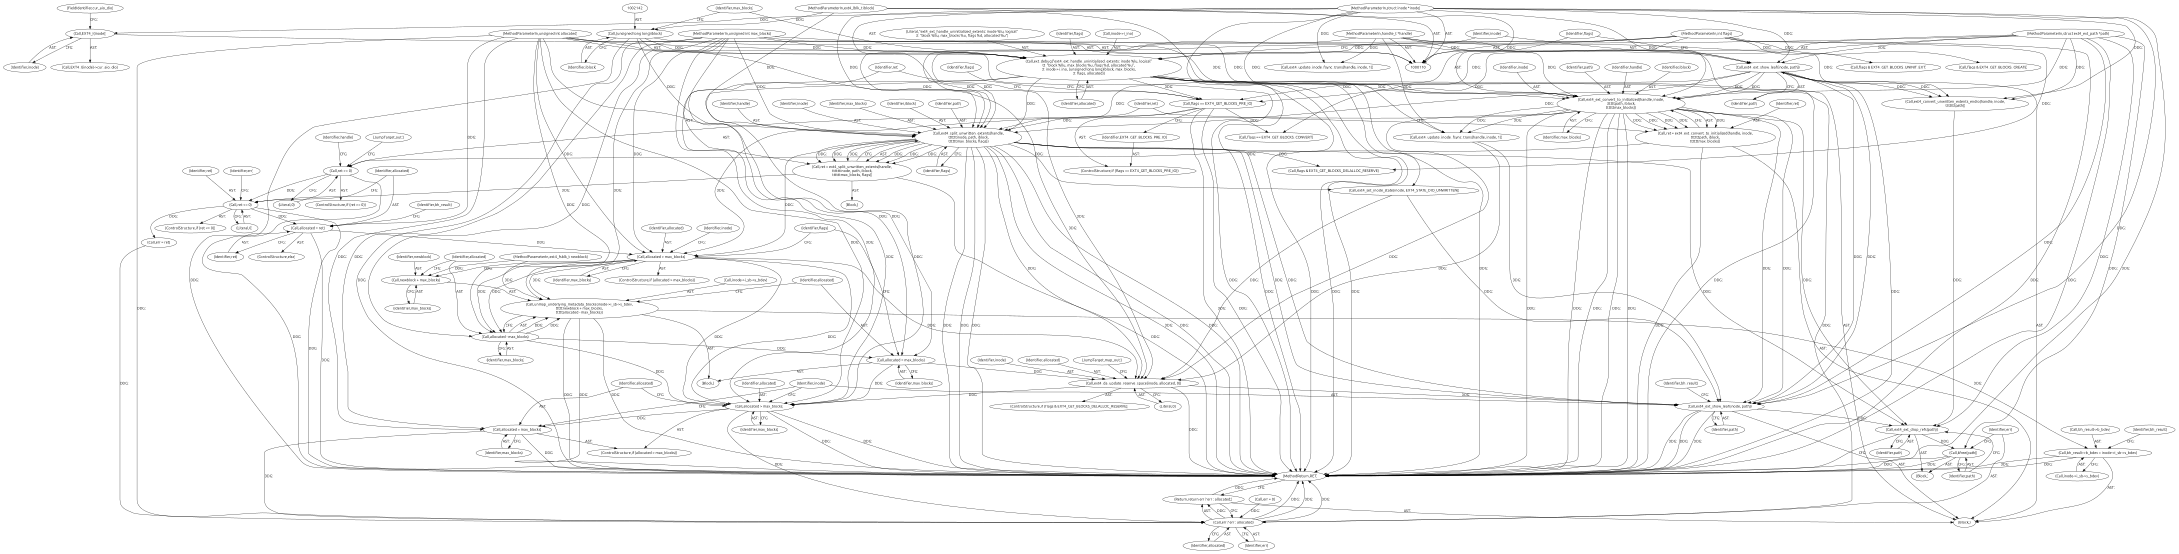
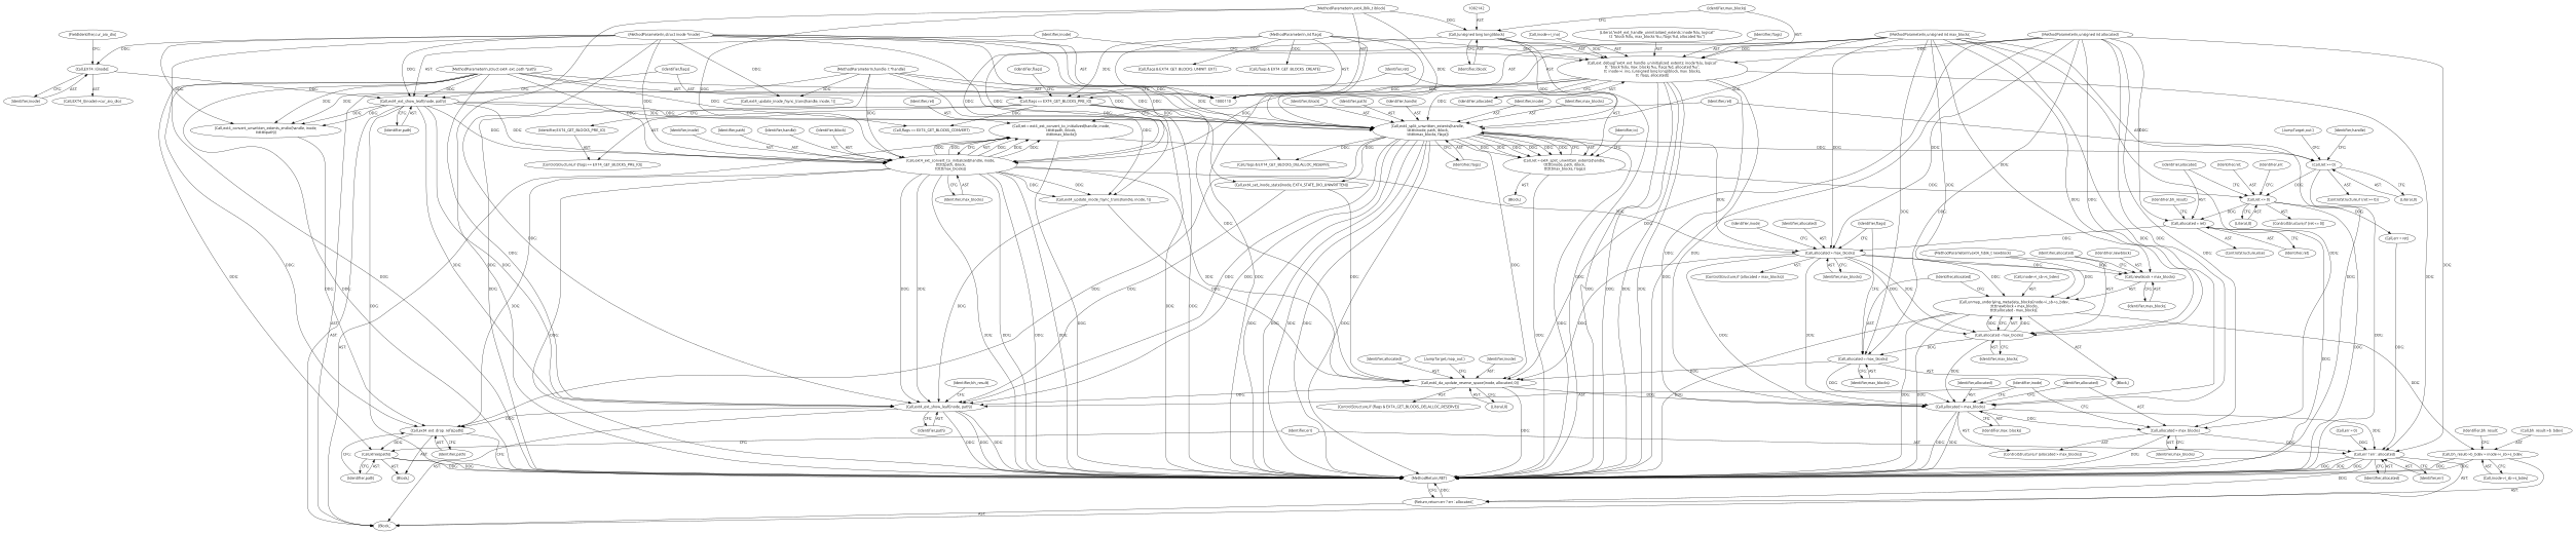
  digraph {
    fontname=Ubuntu
    node [fontname=Ubuntu]
    edge [fontname=Ubuntu]
    n1 [label="(Call,allocated = ret)"]
    n2 [label="(Call,allocated > max_blocks)"]
    n3 [label="(MethodReturn,RET)"]
    n4 [label="(Identifier,ret)"]
    n5 [label="(ControlStructure,else)"]
    n6 [label="(Call,ext4_da_update_reserve_space(inode, allocated, 0))"]
    n7 [label="(Call,allocated > max_blocks)"]
    n8 [label="(Call,unmap_underlying_metadata_blocks(inode->i_sb->s_bdev,\n\t\t\t\t\tnewblock + max_blocks,\n\t\t\t\t\tallocated - max_blocks))"]
    n9 [label="(Call,newblock + max_blocks)"]
    n10 [label="(Call,allocated - max_blocks)"]
    n11 [label="(Identifier,max_blocks)"]
    n12 [label="(ControlStructure,if (allocated > max_blocks))"]
    n13 [label="(Return,return err ? err : allocated;)"]
    n14 [label="(Call,ret <= 0)"]
    n15 [label="(Literal,0)"]
    n16 [label="(Call,err = ret)"]
    n17 [label="(ControlStructure,if (ret <= 0))"]
    n18 [label="(Call,err ? err : allocated)"]
    n19 [label="(Call,ret >= 0)"]
    n20 [label="(ControlStructure,if (ret >= 0))"]
    n21 [label="(Literal,0)"]
    n22 [label="(Call,ret = ext4_ext_convert_to_initialized(handle, inode,\n\t\t\t\t\t\tpath, iblock,\n\t\t\t\t\t\tmax_blocks))"]
    n23 [label="(Call,ext4_ext_convert_to_initialized(handle, inode,\n\t\t\t\t\t\tpath, iblock,\n\t\t\t\t\t\tmax_blocks))"]
    n24 [label="(Block,)"]
    n25 [label="(Call,ext4_ext_show_leaf(inode, path))"]
    n26 [label="(Call,ext4_ext_drop_refs(path))"]
    n27 [label="(Identifier,max_blocks)"]
    n28 [label="(Call,ext4_update_inode_fsync_trans(handle, inode, 1))"]
    n29 [label="(ControlStructure,if (flags & EXT4_GET_BLOCKS_DELALLOC_RESERVE))"]
    n30 [label="(Literal,0)"]
    n31 [label="(Identifier,path)"]
    n32 [label="(Call,kfree(path))"]
    n33 [label="(Block,)"]
    n34 [label="(Identifier,path)"]
    n35 [label="(MethodParameterIn,handle_t *handle)"]
    n36 [label="(Call,ext4_split_unwritten_extents(handle,\n \t\t\t\t\t\tinode, path, iblock,\n \t\t\t\t\t\tmax_blocks, flags))"]
    n37 [label="(Call,ext4_convert_unwritten_extents_endio(handle, inode,\n \t\t\t\t\t\t\tpath))"]
    n38 [label="(Call,ext4_update_inode_fsync_trans(handle, inode, 1))"]
    1000110
    n40 [label="(Call,ext4_set_inode_state(inode, EXT4_STATE_DIO_UNWRITTEN))"]
    n41 [label="(Call,flags & EXT4_GET_BLOCKS_DELALLOC_RESERVE)"]
    n42 [label="(Call,ret = ext4_split_unwritten_extents(handle,\n \t\t\t\t\t\tinode, path, iblock,\n \t\t\t\t\t\tmax_blocks, flags))"]
    n43 [label="(Identifier,flags)"]
    n44 [label="(Call,ext4_ext_show_leaf(inode, path))"]
    n45 [label="(Identifier,path)"]
    n46 [label="(Call,EXT4_I(inode))"]
    n47 [label="(Call,EXT4_I(inode)->cur_aio_dio)"]
    n48 [label="(Identifier,inode)"]
    n49 [label="(MethodParameterIn,struct inode *inode)"]
    n50 [label="(MethodParameterIn,struct ext4_ext_path *path)"]
    n51 [label="(Call,flags == EXT4_GET_BLOCKS_CONVERT)"]
    n52 [label="(Identifier,path)"]
    n53 [label="(Call,(unsigned long long)iblock)"]
    n54 [label="(Call,ext_debug(\"ext4_ext_handle_uninitialized_extents: inode %lu, logical\"\n\t\t  \"block %llu, max_blocks %u, flags %d, allocated %u\",\n\t\t  inode->i_ino, (unsigned long long)iblock, max_blocks,\n\t\t  flags, allocated))"]
    n55 [label="(Identifier,iblock)"]
    n56 [label="(Call,flags == EXT4_GET_BLOCKS_PRE_IO)"]
    n57 [label="(Identifier,allocated)"]
    n58 [label="(MethodParameterIn,ext4_lblk_t iblock)"]
    n59 [label="(ControlStructure,if (flags == EXT4_GET_BLOCKS_PRE_IO))"]
    n60 [label="(Identifier,EXT4_GET_BLOCKS_PRE_IO)"]
    n61 [label="(Call,allocated = max_blocks)"]
    n62 [label="(ControlStructure,if (allocated > max_blocks))"]
    n63 [label="(Identifier,max_blocks)"]
    n64 [label="(Identifier,allocated)"]
    n65 [label="(Identifier,err)"]
    n66 [label="(MethodParameterIn,unsigned int max_blocks)"]
    n67 [label="(Call,allocated = max_blocks)"]
    n68 [label="(Call,bh_result->b_bdev = inode->i_sb->s_bdev)"]
    n69 [label="(Block,)"]
    n70 [label="(Identifier,max_blocks)"]
    n71 [label="(Identifier,max_blocks)"]
    n72 [label="(Identifier,max_blocks)"]
    n73 [label="(Identifier,max_blocks)"]
    n74 [label="(MethodParameterIn,int flags)"]
    n75 [label="(Call,flags & EXT4_GET_BLOCKS_UNINIT_EXT)"]
    n76 [label="(Call,flags & EXT4_GET_BLOCKS_CREATE)"]
    n77 [label="(MethodParameterIn,unsigned int allocated)"]
    n78 [label="(Block,)"]
    n79 [label="(Call,inode->i_sb->s_bdev)"]
    n80 [label="(Identifier,inode)"]
    n81 [label="(MethodParameterIn,ext4_fsblk_t newblock)"]
    n82 [label="(Identifier,path)"]
    n83 [label="(Identifier,path)"]
    n84 [label="(Identifier,handle)"]
    n85 [label="(Identifier,err)"]
    n86 [label="(Identifier,bh_result)"]
    n87 [label="(Call,err = 0)"]
    n88 [label="(Call,inode->i_ino)"]
    n89 [label="(Identifier,inode)"]
    n90 [label="(Identifier,allocated)"]
    n91 [label="(Identifier,ret)"]
    n92 [label="(Identifier,inode)"]
    n93 [label="(Identifier,allocated)"]
    n94 [label="(Identifier,bh_result)"]
    n95 [label="(Identifier,handle)"]
    n96 [label="(Identifier,iblock)"]
    n97 [label="(Identifier,newblock)"]
    n98 [label="(Identifier,handle)"]
    n99 [label="(JumpTarget,map_out:)"]
+   n100 [label="(Identifier,io)"]
    n101 [label="(Call,bh_result->b_bdev)"]
    n102 [label="(Identifier,inode)"]
    n103 [label="(Identifier,max_blocks)"]
    n104 [label="(Identifier,ret)"]
    n105 [label="(Identifier,max_blocks)"]
    n106 [label="(Identifier,inode)"]
    n107 [label="(Identifier,bh_result)"]
    n108 [label="(JumpTarget,out:)"]
    n109 [label="(Identifier,flags)"]
    n110 [label="(Identifier,allocated)"]
    n111 [label="(Literal,\"ext4_ext_handle_uninitialized_extents: inode %lu, logical\"\n\t\t  \"block %llu, max_blocks %u, flags %d, allocated %u\")"]
    n112 [label="(Identifier,ret)"]
    n113 [label="(Identifier,flags)"]
    n114 [label="(Identifier,iblock)"]
    n115 [label="(Identifier,flags)"]
    n116 [label="(Identifier,allocated)"]
    n117 [label="(Identifier,inode)"]
    n118 [label="(Identifier,allocated)"]
    n119 [label="(Identifier,ret)"]
    n120 [label="(FieldIdentifier,cur_aio_dio)"]
    n121 [label="(Identifier,flags)"]
    n122 [label="(Identifier,allocated)"]
    n123 [label="(Identifier,err)"]
    n124 [label="(Call,inode->i_sb->s_bdev)"]
    n125 [label="(Identifier,allocated)"]
    n126 [label=1002142]
    n1 -> n2 [label="DDG: "]
    n1 -> n3 [label="DDG: "]
    n1 -> n4 [label="CFG: "]
    n1 -> n5 [label="AST: "]
    n2 -> n6 [label="DDG: "]
    n2 -> n7 [label="DDG: "]
    n2 -> n7 [label="DDG: "]
    n2 -> n8 [label="DDG: "]
    n2 -> n9 [label="DDG: "]
    n2 -> n10 [label="DDG: "]
    n2 -> n10 [label="DDG: "]
    n2 -> n11 [label="CFG: "]
    n2 -> n12 [label="AST: "]
    n3 -> n13 [label="CFG: "]
    n4 -> n1 [label="AST: "]
    n6 -> n3 [label="DDG: "]
    n6 -> n7 [label="DDG: "]
    n6 -> n25 [label="DDG: "]
    n6 -> n29 [label="AST: "]
    n6 -> n30 [label="CFG: "]
    n7 -> n3 [label="DDG: "]
    n7 -> n3 [label="DDG: "]
    n7 -> n18 [label="DDG: "]
    n7 -> n61 [label="DDG: "]
    n7 -> n62 [label="AST: "]
    n7 -> n63 [label="CFG: "]
    n8 -> n3 [label="DDG: "]
    n8 -> n3 [label="DDG: "]
    n8 -> n3 [label="DDG: "]
    n8 -> n10 [label="CFG: "]
    n8 -> n68 [label="DDG: "]
    n8 -> n69 [label="AST: "]
    n9 -> n8 [label="AST: "]
    n9 -> n70 [label="CFG: "]
    n10 -> n7 [label="DDG: "]
    n10 -> n8 [label="AST: "]
    n10 -> n8 [label="DDG: "]
    n10 -> n8 [label="DDG: "]
    n10 -> n67 [label="DDG: "]
    n10 -> n71 [label="CFG: "]
    n11 -> n2 [label="AST: "]
    n13 -> n3 [label="DDG: "]
-   n13 -> n18 [label="CFG: "]
    n13 -> n24 [label="AST: "]
    n14 -> n1 [label="DDG: "]
    n14 -> n3 [label="DDG: "]
    n14 -> n15 [label="CFG: "]
    n14 -> n16 [label="DDG: "]
    n14 -> n17 [label="AST: "]
    n15 -> n14 [label="AST: "]
    n16 -> n18 [label="DDG: "]
    n18 -> n3 [label="DDG: "]
    n18 -> n3 [label="DDG: "]
    n18 -> n3 [label="DDG: "]
    n18 -> n13 [label="AST: "]
    n18 -> n13 [label="DDG: "]
    n18 -> n64 [label="CFG: "]
    n18 -> n65 [label="CFG: "]
    n19 -> n3 [label="DDG: "]
    n19 -> n14 [label="DDG: "]
    n19 -> n20 [label="AST: "]
    n19 -> n21 [label="CFG: "]
    n21 -> n19 [label="AST: "]
    n22 -> n3 [label="DDG: "]
    n22 -> n19 [label="DDG: "]
    n22 -> n23 [label="CFG: "]
    n22 -> n24 [label="AST: "]
    n23 -> n2 [label="DDG: "]
    n23 -> n3 [label="DDG: "]
    n23 -> n3 [label="DDG: "]
    n23 -> n3 [label="DDG: "]
    n23 -> n3 [label="DDG: "]
    n23 -> n3 [label="DDG: "]
    n23 -> n6 [label="DDG: "]
    n23 -> n22 [label="AST: "]
    n23 -> n22 [label="DDG: "]
    n23 -> n22 [label="DDG: "]
    n23 -> n22 [label="DDG: "]
    n23 -> n22 [label="DDG: "]
    n23 -> n22 [label="DDG: "]
    n23 -> n25 [label="DDG: "]
    n23 -> n25 [label="DDG: "]
    n23 -> n26 [label="DDG: "]
    n23 -> n27 [label="CFG: "]
    n23 -> n28 [label="DDG: "]
    n23 -> n28 [label="DDG: "]
    n25 -> n3 [label="DDG: "]
    n25 -> n3 [label="DDG: "]
    n25 -> n3 [label="DDG: "]
    n25 -> n24 [label="AST: "]
    n25 -> n26 [label="DDG: "]
    n25 -> n31 [label="CFG: "]
    n26 -> n3 [label="CFG: "]
    n26 -> n32 [label="DDG: "]
    n26 -> n33 [label="AST: "]
    n26 -> n34 [label="CFG: "]
    n27 -> n23 [label="AST: "]
    n28 -> n6 [label="DDG: "]
    n28 -> n25 [label="DDG: "]
    n30 -> n6 [label="AST: "]
    n31 -> n25 [label="AST: "]
    n32 -> n3 [label="DDG: "]
    n32 -> n3 [label="DDG: "]
    n32 -> n33 [label="AST: "]
    n32 -> n52 [label="CFG: "]
    n34 -> n26 [label="AST: "]
    n35 -> n3 [label="DDG: "]
    n35 -> n23 [label="DDG: "]
    n35 -> n28 [label="DDG: "]
    n35 -> n36 [label="DDG: "]
    n35 -> n37 [label="DDG: "]
    n35 -> n38 [label="DDG: "]
    n35 -> 1000110 [label="AST: "]
    n36 -> n2 [label="DDG: "]
    n36 -> n3 [label="DDG: "]
    n36 -> n3 [label="DDG: "]
    n36 -> n3 [label="DDG: "]
    n36 -> n3 [label="DDG: "]
    n36 -> n3 [label="DDG: "]
    n36 -> n3 [label="DDG: "]
    n36 -> n6 [label="DDG: "]
    n36 -> n25 [label="DDG: "]
    n36 -> n25 [label="DDG: "]
    n36 -> n26 [label="DDG: "]
    n36 -> n40 [label="DDG: "]
    n36 -> n41 [label="DDG: "]
    n36 -> n42 [label="AST: "]
    n36 -> n42 [label="DDG: "]
    n36 -> n42 [label="DDG: "]
    n36 -> n42 [label="DDG: "]
    n36 -> n42 [label="DDG: "]
    n36 -> n42 [label="DDG: "]
    n36 -> n42 [label="DDG: "]
    n36 -> n43 [label="CFG: "]
    n37 -> n26 [label="DDG: "]
    n40 -> n6 [label="DDG: "]
    n40 -> n25 [label="DDG: "]
    n42 -> n3 [label="DDG: "]
    n42 -> n14 [label="DDG: "]
    n42 -> n36 [label="CFG: "]
    n42 -> n78 [label="AST: "]
    n43 -> n36 [label="AST: "]
    n44 -> n3 [label="DDG: "]
    n44 -> n23 [label="DDG: "]
    n44 -> n23 [label="DDG: "]
    n44 -> n24 [label="AST: "]
    n44 -> n25 [label="DDG: "]
    n44 -> n25 [label="DDG: "]
    n44 -> n36 [label="DDG: "]
    n44 -> n36 [label="DDG: "]
    n44 -> n37 [label="DDG: "]
    n44 -> n37 [label="DDG: "]
    n44 -> n45 [label="CFG: "]
    n45 -> n44 [label="AST: "]
    n46 -> n44 [label="DDG: "]
    n46 -> n47 [label="AST: "]
    n46 -> n48 [label="CFG: "]
    n48 -> n46 [label="AST: "]
    n49 -> n3 [label="DDG: "]
    n49 -> n6 [label="DDG: "]
    n49 -> n23 [label="DDG: "]
    n49 -> n25 [label="DDG: "]
    n49 -> n28 [label="DDG: "]
    n49 -> n36 [label="DDG: "]
    n49 -> n37 [label="DDG: "]
    n49 -> n38 [label="DDG: "]
    n49 -> 1000110 [label="AST: "]
    n49 -> n40 [label="DDG: "]
    n49 -> n44 [label="DDG: "]
    n49 -> n46 [label="DDG: "]
    n50 -> n3 [label="DDG: "]
    n50 -> n23 [label="DDG: "]
    n50 -> n25 [label="DDG: "]
    n50 -> n26 [label="DDG: "]
    n50 -> n32 [label="DDG: "]
    n50 -> n36 [label="DDG: "]
    n50 -> n37 [label="DDG: "]
    n50 -> 1000110 [label="AST: "]
    n50 -> n44 [label="DDG: "]
    n50 -> n51 [label="DDG: "]
    n52 -> n26 [label="CFG: "]
    n52 -> n32 [label="AST: "]
    n53 -> n3 [label="DDG: "]
    n53 -> n23 [label="DDG: "]
    n53 -> n36 [label="DDG: "]
    n53 -> n54 [label="AST: "]
    n53 -> n54 [label="DDG: "]
    n53 -> n55 [label="CFG: "]
    n54 -> n3 [label="DDG: "]
    n54 -> n3 [label="DDG: "]
    n54 -> n3 [label="DDG: "]
    n54 -> n3 [label="DDG: "]
    n54 -> n7 [label="DDG: "]
    n54 -> n7 [label="DDG: "]
    n54 -> n18 [label="DDG: "]
    n54 -> n23 [label="DDG: "]
    n54 -> n24 [label="AST: "]
    n54 -> n36 [label="DDG: "]
    n54 -> n56 [label="DDG: "]
    n54 -> n57 [label="CFG: "]
    n55 -> n53 [label="AST: "]
    n56 -> n3 [label="DDG: "]
    n56 -> n3 [label="DDG: "]
    n56 -> n36 [label="DDG: "]
    n56 -> n51 [label="DDG: "]
    n56 -> n59 [label="AST: "]
    n56 -> n60 [label="CFG: "]
    n57 -> n54 [label="AST: "]
    n58 -> n3 [label="DDG: "]
    n58 -> n23 [label="DDG: "]
    n58 -> n36 [label="DDG: "]
    n58 -> 1000110 [label="AST: "]
    n58 -> n53 [label="DDG: "]
    n60 -> n59 [label="AST: "]
    n61 -> n3 [label="DDG: "]
    n61 -> n18 [label="DDG: "]
    n61 -> n62 [label="AST: "]
    n61 -> n73 [label="CFG: "]
    n63 -> n7 [label="AST: "]
    n64 -> n18 [label="AST: "]
    n65 -> n18 [label="AST: "]
    n66 -> n2 [label="DDG: "]
    n66 -> n3 [label="DDG: "]
    n66 -> n7 [label="DDG: "]
    n66 -> n8 [label="DDG: "]
+   n66 -> n9 [label="DDG: "]
    n66 -> n10 [label="DDG: "]
    n66 -> n23 [label="DDG: "]
    n66 -> n36 [label="DDG: "]
    n66 -> 1000110 [label="AST: "]
    n66 -> n54 [label="DDG: "]
    n66 -> n61 [label="DDG: "]
    n66 -> n67 [label="DDG: "]
    n67 -> n6 [label="DDG: "]
    n67 -> n7 [label="DDG: "]
    n67 -> n69 [label="AST: "]
    n67 -> n72 [label="CFG: "]
    n68 -> n3 [label="DDG: "]
    n68 -> n3 [label="DDG: "]
    n68 -> n24 [label="AST: "]
    n68 -> n79 [label="CFG: "]
    n70 -> n9 [label="AST: "]
    n71 -> n10 [label="AST: "]
    n72 -> n67 [label="AST: "]
    n73 -> n61 [label="AST: "]
    n74 -> n3 [label="DDG: "]
    n74 -> n36 [label="DDG: "]
    n74 -> 1000110 [label="AST: "]
    n74 -> n41 [label="DDG: "]
    n74 -> n54 [label="DDG: "]
    n74 -> n56 [label="DDG: "]
    n74 -> n75 [label="DDG: "]
    n74 -> n76 [label="DDG: "]
    n77 -> n1 [label="DDG: "]
    n77 -> n2 [label="DDG: "]
    n77 -> n3 [label="DDG: "]
    n77 -> n6 [label="DDG: "]
    n77 -> n7 [label="DDG: "]
    n77 -> n10 [label="DDG: "]
    n77 -> n18 [label="DDG: "]
    n77 -> 1000110 [label="AST: "]
    n77 -> n54 [label="DDG: "]
    n77 -> n61 [label="DDG: "]
    n77 -> n67 [label="DDG: "]
    n79 -> n68 [label="AST: "]
    n80 -> n2 [label="CFG: "]
    n81 -> n8 [label="DDG: "]
    n81 -> n9 [label="DDG: "]
    n82 -> n23 [label="AST: "]
    n83 -> n36 [label="AST: "]
    n84 -> n19 [label="CFG: "]
    n85 -> n18 [label="AST: "]
    n85 -> n32 [label="CFG: "]
    n86 -> n68 [label="CFG: "]
    n87 -> n18 [label="DDG: "]
    n88 -> n54 [label="AST: "]
    n89 -> n44 [label="AST: "]
    n89 -> n54 [label="CFG: "]
    n90 -> n6 [label="AST: "]
    n91 -> n22 [label="AST: "]
    n92 -> n7 [label="CFG: "]
    n92 -> n25 [label="AST: "]
    n92 -> n61 [label="CFG: "]
    n93 -> n7 [label="CFG: "]
    n93 -> n61 [label="AST: "]
    n94 -> n25 [label="CFG: "]
    n95 -> n23 [label="AST: "]
    n96 -> n23 [label="AST: "]
    n97 -> n9 [label="AST: "]
    n98 -> n36 [label="AST: "]
    n99 -> n6 [label="CFG: "]
+   n100 -> n42 [label="CFG: "]
    n101 -> n68 [label="AST: "]
    n102 -> n36 [label="AST: "]
    n103 -> n36 [label="AST: "]
    n104 -> n42 [label="AST: "]
    n104 -> n56 [label="CFG: "]
    n105 -> n53 [label="CFG: "]
    n105 -> n54 [label="AST: "]
    n106 -> n23 [label="AST: "]
    n107 -> n1 [label="CFG: "]
    n108 -> n19 [label="CFG: "]
    n109 -> n44 [label="CFG: "]
    n109 -> n56 [label="AST: "]
    n110 -> n1 [label="AST: "]
    n110 -> n14 [label="CFG: "]
    n111 -> n54 [label="AST: "]
    n112 -> n19 [label="AST: "]
    n112 -> n22 [label="CFG: "]
    n113 -> n54 [label="AST: "]
    n114 -> n36 [label="AST: "]
    n115 -> n2 [label="CFG: "]
    n115 -> n67 [label="CFG: "]
    n116 -> n2 [label="AST: "]
    n117 -> n6 [label="AST: "]
    n118 -> n9 [label="CFG: "]
    n118 -> n10 [label="AST: "]
    n119 -> n14 [label="AST: "]
    n120 -> n46 [label="CFG: "]
    n121 -> n56 [label="CFG: "]
    n122 -> n8 [label="CFG: "]
    n122 -> n67 [label="AST: "]
    n123 -> n14 [label="CFG: "]
    n124 -> n8 [label="AST: "]
    n125 -> n7 [label="AST: "]
    n126 -> n53 [label="AST: "]
  }
